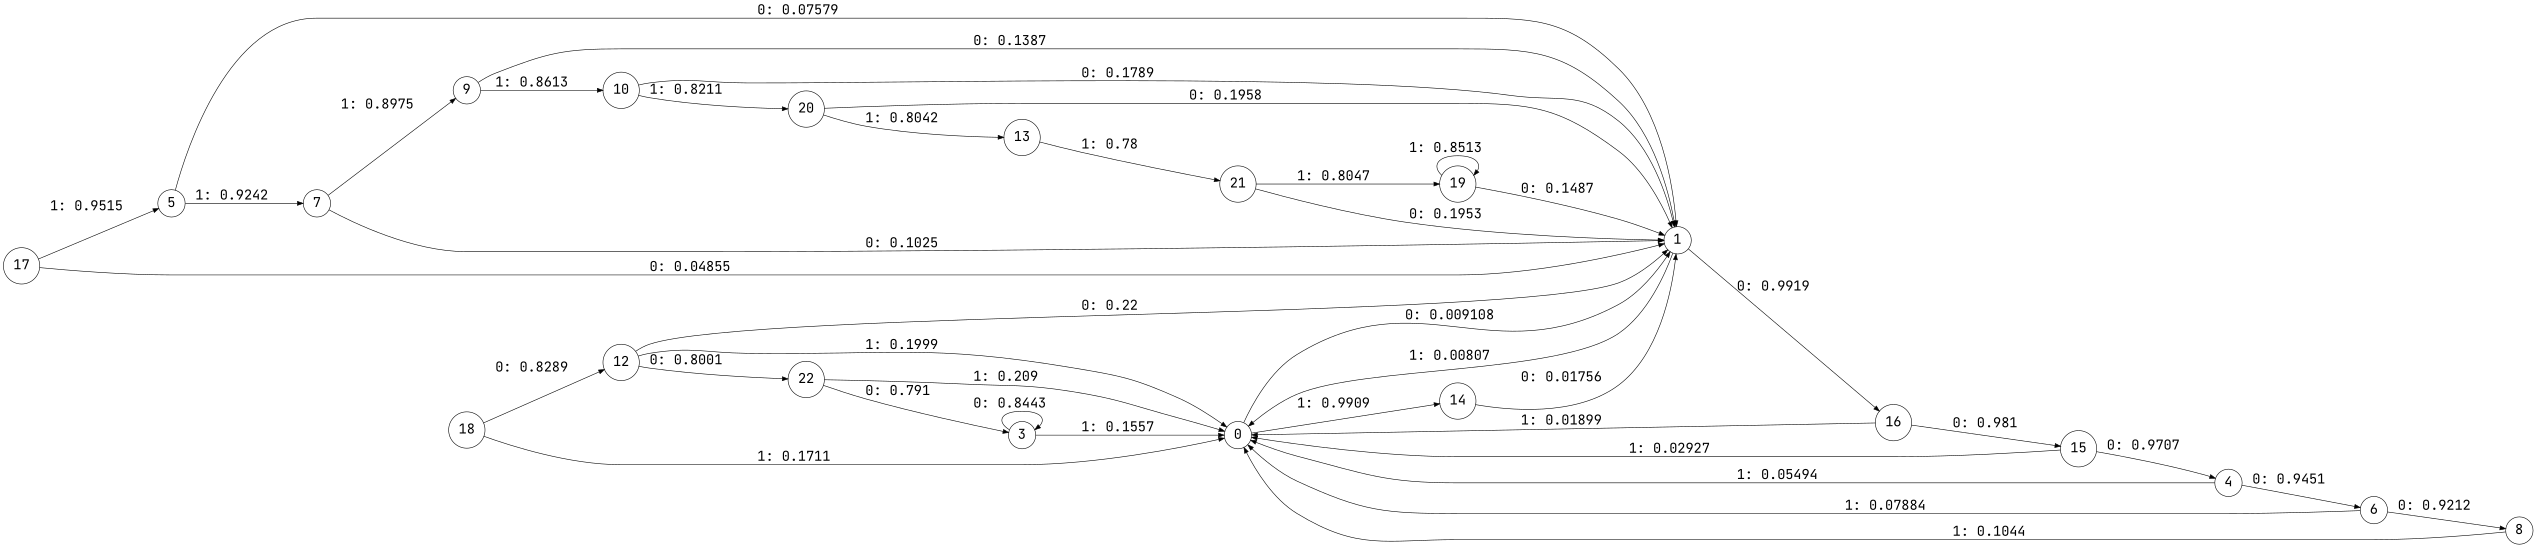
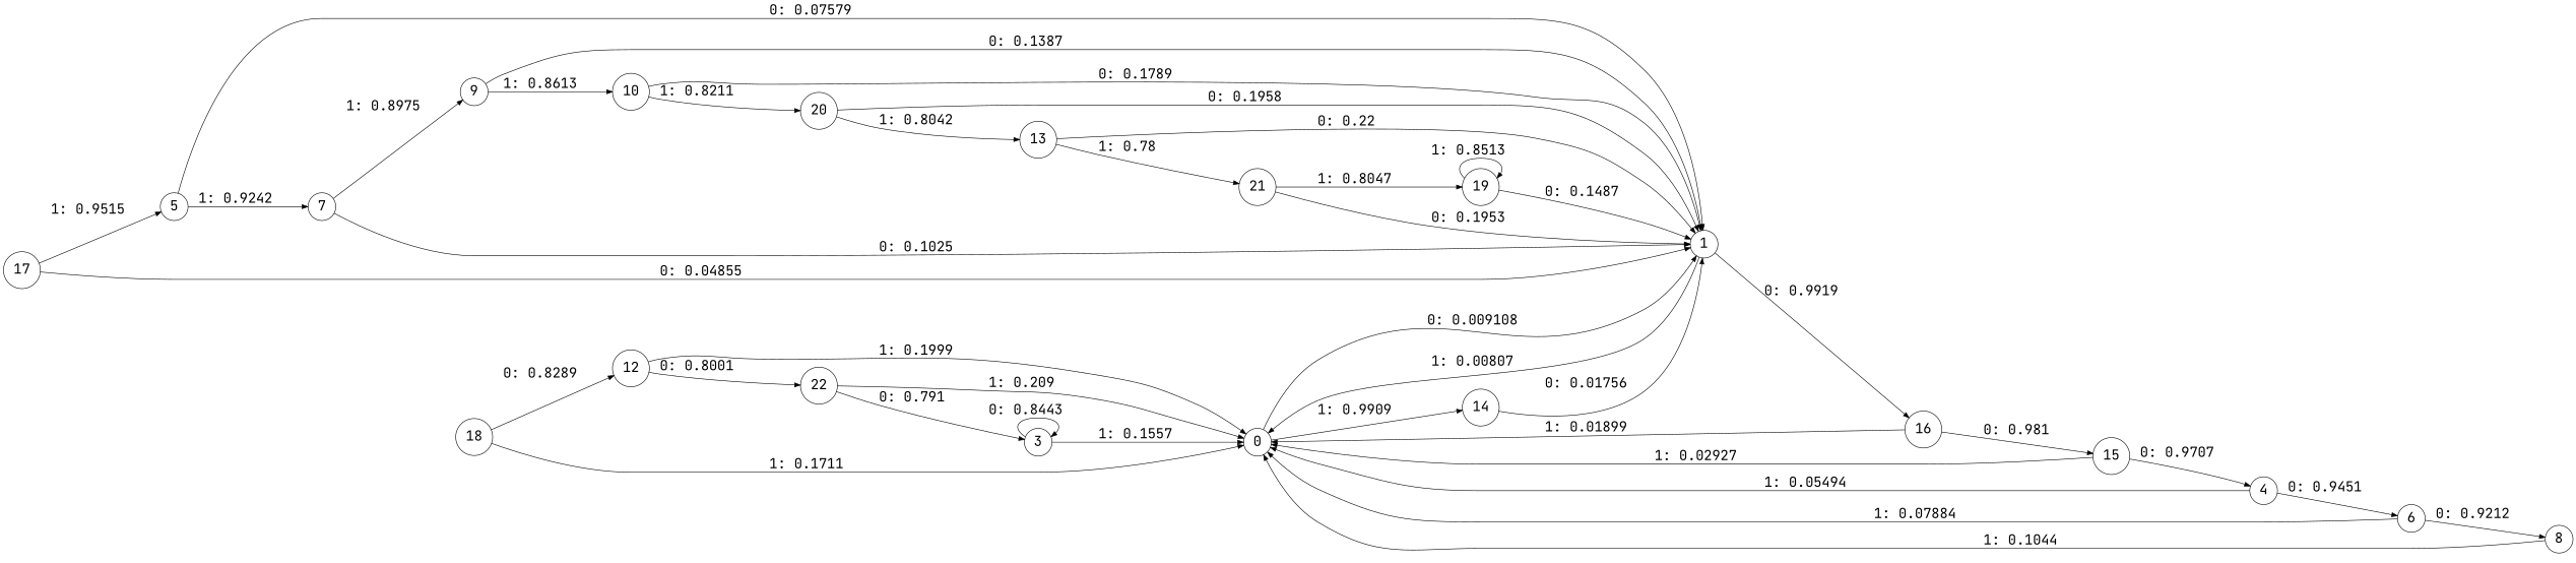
  digraph {
    fontname="JetBrains Mono"
    rankdir=LR
    node [fontname="JetBrains Mono" fontsize=24 shape=circle]
    edge [fontname="JetBrains Mono" fontsize=24]
    0
    1
    14
    16
    15
    4
    17
    5
    7
    3
    6
    8
    9
    10
    20
    18
    12
    13
    21
    22
    19
    0 -> 1 [label="0: 0.009108  "]
    0 -> 14 [label="1: 0.9909   "]
    1 -> 0 [label="1: 0.00807  "]
    1 -> 16 [label="0: 0.9919   "]
    14 -> 1 [label="0: 0.01756  "]
    16 -> 0 [label="1: 0.01899  "]
    16 -> 15 [label="0: 0.981    "]
    15 -> 0 [label="1: 0.02927  "]
    15 -> 4 [label="0: 0.9707   "]
    4 -> 0 [label="1: 0.05494  "]
    4 -> 6 [label="0: 0.9451   "]
    17 -> 1 [label="0: 0.04855  "]
    17 -> 5 [label="1: 0.9515   "]
    5 -> 1 [label="0: 0.07579  "]
    5 -> 7 [label="1: 0.9242   "]
    7 -> 1 [label="0: 0.1025   "]
    7 -> 9 [label="1: 0.8975   "]
    3 -> 0 [label="1: 0.1557   "]
    3 -> 3 [label="0: 0.8443   "]
    6 -> 0 [label="1: 0.07884  "]
    6 -> 8 [label="0: 0.9212   "]
    8 -> 0 [label="1: 0.1044   "]
    9 -> 1 [label="0: 0.1387   "]
    9 -> 10 [label="1: 0.8613   "]
    10 -> 1 [label="0: 0.1789   "]
    10 -> 20 [label="1: 0.8211   "]
    20 -> 1 [label="0: 0.1958   "]
    20 -> 13 [label="1: 0.8042   "]
    18 -> 0 [label="1: 0.1711   "]
    18 -> 12 [label="0: 0.8289   "]
    12 -> 0 [label="1: 0.1999   "]
    12 -> 22 [label="0: 0.8001   "]
-   12 -> 1 [label="0: 0.22     "]
+   13 -> 1 [label="0: 0.22     "]
    13 -> 21 [label="1: 0.78     "]
    21 -> 1 [label="0: 0.1953   "]
    21 -> 19 [label="1: 0.8047   "]
    22 -> 0 [label="1: 0.209    "]
    22 -> 3 [label="0: 0.791    "]
    19 -> 1 [label="0: 0.1487   "]
    19 -> 19 [label="1: 0.8513   "]
  }
